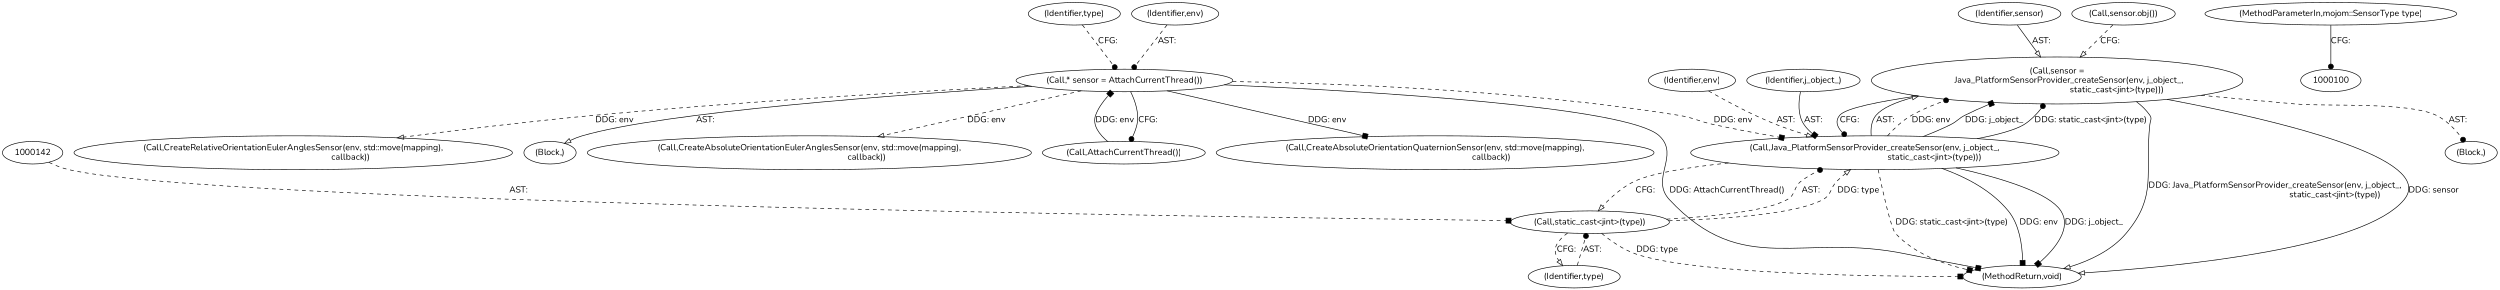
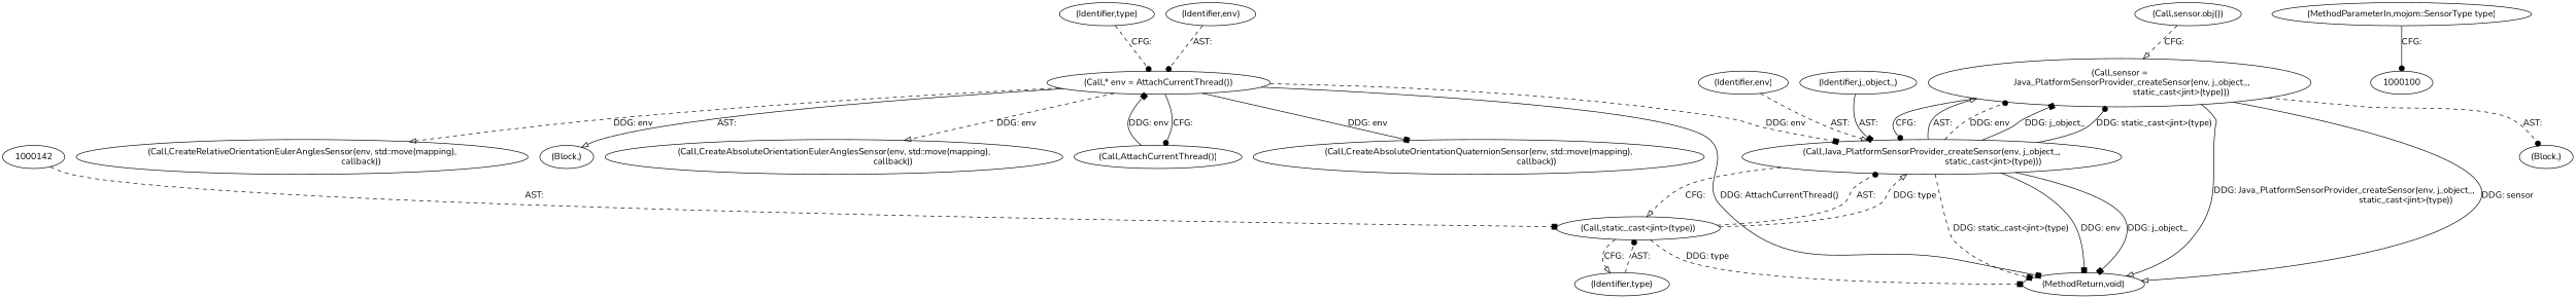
  digraph {
    fontname=Nunito
    node [fontname=Nunito]
    edge [arrowhead=onormal fontname=Nunito style=dashed]
    n1 [label="(Call,sensor =\n          Java_PlatformSensorProvider_createSensor(env, j_object_,\n                                                   static_cast<jint>(type)))"]
    n2 [label="(Call,Java_PlatformSensorProvider_createSensor(env, j_object_,\n                                                   static_cast<jint>(type)))"]
    n3 [label="(MethodReturn,void)"]
    n4 [label="(Block,)"]
    n5 [label="(Call,static_cast<jint>(type))"]
    n6 [label="(Identifier,type)"]
-   n7 [label="(Call,* sensor = AttachCurrentThread())"]
+   n7 [label="(Call,* env = AttachCurrentThread())"]
    n8 [label="(Block,)"]
    n9 [label="(Call,CreateAbsoluteOrientationEulerAnglesSensor(env, std::move(mapping),\n                                                 callback))"]
    n10 [label="(Call,CreateAbsoluteOrientationQuaternionSensor(env, std::move(mapping),\n                                                callback))"]
    n11 [label="(Call,AttachCurrentThread())"]
    n12 [label="(Call,CreateRelativeOrientationEulerAnglesSensor(env, std::move(mapping),\n                                                 callback))"]
    n13 [label="(MethodParameterIn,mojom::SensorType type)"]
    1000100
    n15 [label="(Identifier,env)"]
-   n16 [label="(Identifier,sensor)"]
    n17 [label="(Identifier,j_object_)"]
    n18 [label="(Identifier,type)"]
    n19 [label="(Call,sensor.obj())"]
    n20 [label="(Identifier,env)"]
    1000142
    n1 -> n2 [arrowhead=dot label="CFG: " style=solid]
    n1 -> n3 [label="DDG: Java_PlatformSensorProvider_createSensor(env, j_object_,\n                                                   static_cast<jint>(type))" style=solid]
    n1 -> n3 [label="DDG: sensor" style=solid]
    n1 -> n4 [arrowhead=dot label="AST: "]
    n2 -> n1 [label="AST: " style=solid]
    n2 -> n1 [arrowhead=dot label="DDG: env"]
    n2 -> n1 [arrowhead=box label="DDG: j_object_" style=solid]
    n2 -> n1 [arrowhead=dot label="DDG: static_cast<jint>(type)" style=solid]
    n2 -> n3 [arrowhead=box label="DDG: static_cast<jint>(type)"]
    n2 -> n3 [arrowhead=box label="DDG: env" style=solid]
    n2 -> n3 [arrowhead=box label="DDG: j_object_" style=solid]
    n2 -> n5 [label="CFG: "]
    n5 -> n2 [arrowhead=dot label="AST: "]
    n5 -> n2 [label="DDG: type"]
    n5 -> n3 [arrowhead=box label="DDG: type"]
    n5 -> n6 [label="CFG: "]
    n6 -> n5 [arrowhead=dot label="AST: "]
    n7 -> n2 [arrowhead=box label="DDG: env"]
    n7 -> n3 [arrowhead=box label="DDG: AttachCurrentThread()" style=solid]
    n7 -> n8 [label="AST: " style=solid]
    n7 -> n9 [label="DDG: env"]
    n7 -> n10 [arrowhead=box label="DDG: env" style=solid]
    n7 -> n11 [arrowhead=dot label="CFG: " style=solid]
    n7 -> n12 [label="DDG: env"]
    n11 -> n7 [arrowhead=box label="DDG: env" style=solid]
    n13 -> 1000100 [arrowhead=dot label="CFG: " style=solid]
    n15 -> n2 [label="AST: "]
-   n16 -> n1 [label="AST: " style=solid]
    n17 -> n2 [arrowhead=box label="AST: " style=solid]
    n18 -> n7 [arrowhead=dot label="CFG: "]
    n19 -> n1 [label="CFG: "]
    n20 -> n7 [arrowhead=dot label="AST: "]
    1000142 -> n5 [arrowhead=box label="AST: "]
  }
